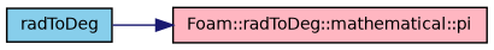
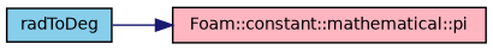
  digraph {
    rankdir=LR
    node [color=black fontname=Helvetica fontsize=10 shape=record style=filled]
    n1 [fillcolor=skyblue fontcolor=black height=0.2 label=radToDeg width=0.4]
-   n2 [height=0.2 label="Foam::radToDeg::mathematical::pi" width=0.4 fillcolor=lightpink]
+   n2 [height=0.2 label="Foam::constant::mathematical::pi" width=0.4 fillcolor=lightpink]
    n1 -> n2 [color=midnightblue fontname=Helvetica fontsize=10 labelfontname=Helvetica labelfontsize=10 style=solid]
  }
